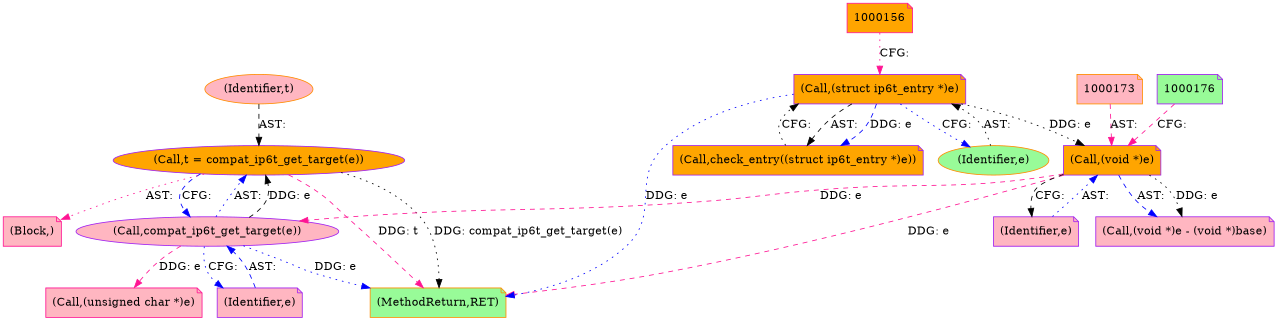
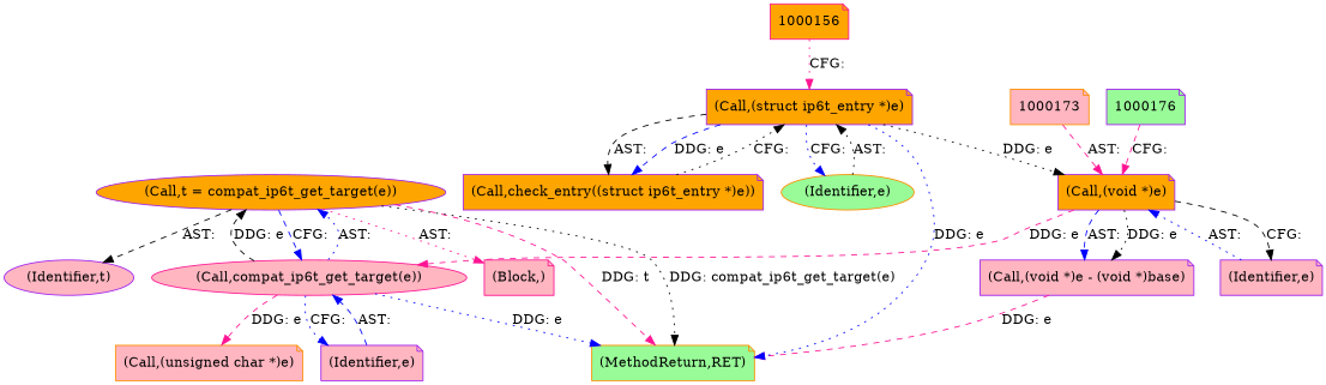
  digraph {
    node [color=purple fillcolor=lightpink shape=note style=filled]
    edge [color=blue style=dashed]
    n1 [fillcolor=orange label="(Call,t = compat_ip6t_get_target(e))" shape=ellipse]
-   n2 [label="(Call,compat_ip6t_get_target(e))" shape=ellipse]
+   n2 [color=deeppink label="(Call,compat_ip6t_get_target(e))" shape=ellipse]
    n3 [color=darkorange fillcolor=palegreen label="(MethodReturn,RET)"]
    n4 [color=deeppink label="(Block,)"]
-   n5 [color=deeppink label="(Call,(unsigned char *)e)"]
+   n5 [color=darkorange label="(Call,(unsigned char *)e)"]
    n6 [label="(Identifier,e)"]
    n7 [fillcolor=orange label="(Call,(void *)e)"]
    n8 [label="(Identifier,e)"]
    n9 [label="(Call,(void *)e - (void *)base)"]
    n10 [fillcolor=orange label="(Call,(struct ip6t_entry *)e)"]
    n11 [color=darkorange fillcolor=palegreen label="(Identifier,e)" shape=ellipse]
    n12 [fillcolor=orange label="(Call,check_entry((struct ip6t_entry *)e))"]
-   n13 [color=darkorange label="(Identifier,t)" shape=ellipse]
+   n13 [label="(Identifier,t)" shape=ellipse]
    1000173 [color=darkorange]
    1000176 [fillcolor=palegreen]
    1000156 [color=deeppink fillcolor=orange]
    n1 -> n2 [label="CFG: "]
    n1 -> n3 [color=deeppink label="DDG: t"]
    n1 -> n3 [color=black label="DDG: compat_ip6t_get_target(e)" style=dotted]
    n1 -> n4 [color=deeppink label="AST: " style=dotted]
    n2 -> n1 [label="AST: " style=dotted]
    n2 -> n1 [color=black label="DDG: e"]
    n2 -> n3 [label="DDG: e" style=dotted]
    n2 -> n5 [color=deeppink label="DDG: e"]
    n2 -> n6 [label="CFG: " style=dotted]
    n6 -> n2 [label="AST: "]
    n7 -> n2 [color=deeppink label="DDG: e"]
-   n7 -> n3 [color=deeppink label="DDG: e"]
+   n9 -> n3 [color=deeppink label="DDG: e"]
    n7 -> n8 [color=black label="CFG: "]
    n7 -> n9 [label="AST: "]
    n7 -> n9 [color=black label="DDG: e" style=dotted]
    n8 -> n7 [label="AST: " style=dotted]
    n10 -> n3 [label="DDG: e" style=dotted]
    n10 -> n7 [color=black label="DDG: e" style=dotted]
    n10 -> n11 [label="CFG: " style=dotted]
    n10 -> n12 [color=black label="AST: "]
    n10 -> n12 [label="DDG: e"]
    n11 -> n10 [color=black label="AST: " style=dotted]
    n12 -> n10 [color=black label="CFG: " style=dotted]
-   n13 -> n1 [color=black label="AST: "]
+   n1 -> n13 [color=black label="AST: "]
    1000173 -> n7 [color=deeppink label="AST: "]
    1000176 -> n7 [color=deeppink label="CFG: "]
    1000156 -> n10 [color=deeppink label="CFG: " style=dotted]
  }
